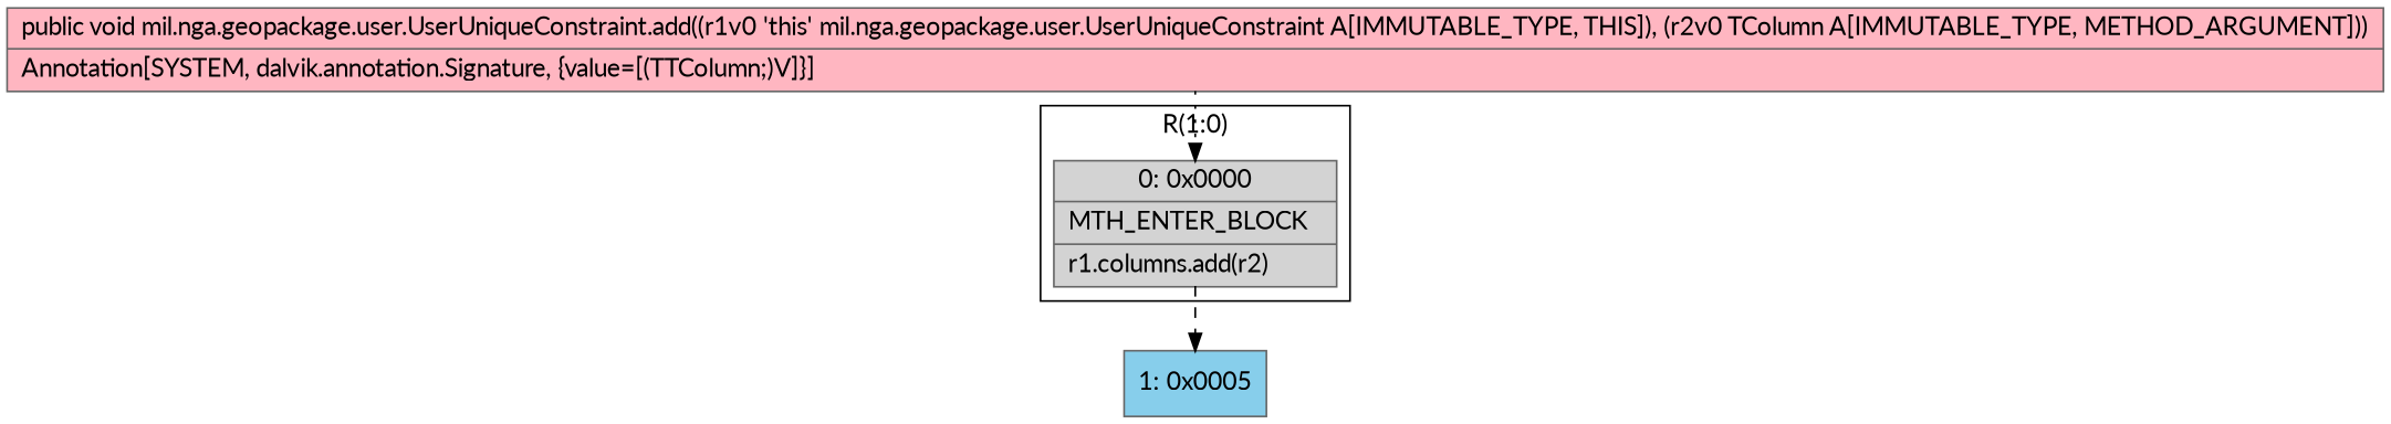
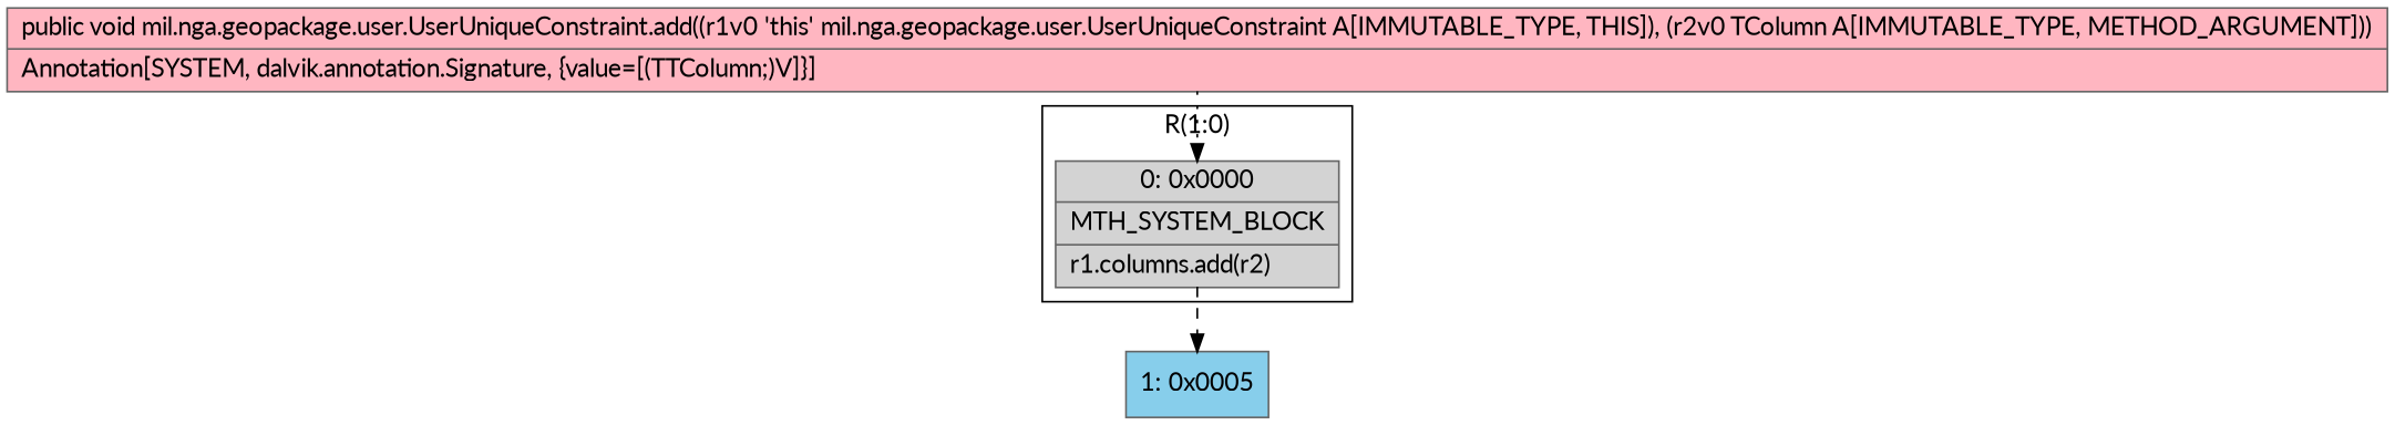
  digraph {
    fontname=Lato
    node [color=gray40 shape=record style=filled fontname=Lato]
    edge [fontname=Lato]
-   n1 [label="{0\:\ 0x0000|MTH_ENTER_BLOCK\l|r1.columns.add(r2)\l}" fillcolor=lightgrey]
+   n1 [label="{0\:\ 0x0000|MTH_SYSTEM_BLOCK\l|r1.columns.add(r2)\l}" fillcolor=lightgrey]
    n2 [label="{1\:\ 0x0005}" fillcolor=skyblue]
    n3 [label="{public void mil.nga.geopackage.user.UserUniqueConstraint.add((r1v0 'this' mil.nga.geopackage.user.UserUniqueConstraint A[IMMUTABLE_TYPE, THIS]), (r2v0 TColumn A[IMMUTABLE_TYPE, METHOD_ARGUMENT]))  | Annotation[SYSTEM, dalvik.annotation.Signature, \{value=[(TTColumn;)V]\}]\l}" fillcolor=lightpink]
    subgraph cluster_1 {
      label="R(1:0)"
      n1
    }
    n1 -> n2 [style=dashed]
    n3 -> n1 [style=dotted]
  }
